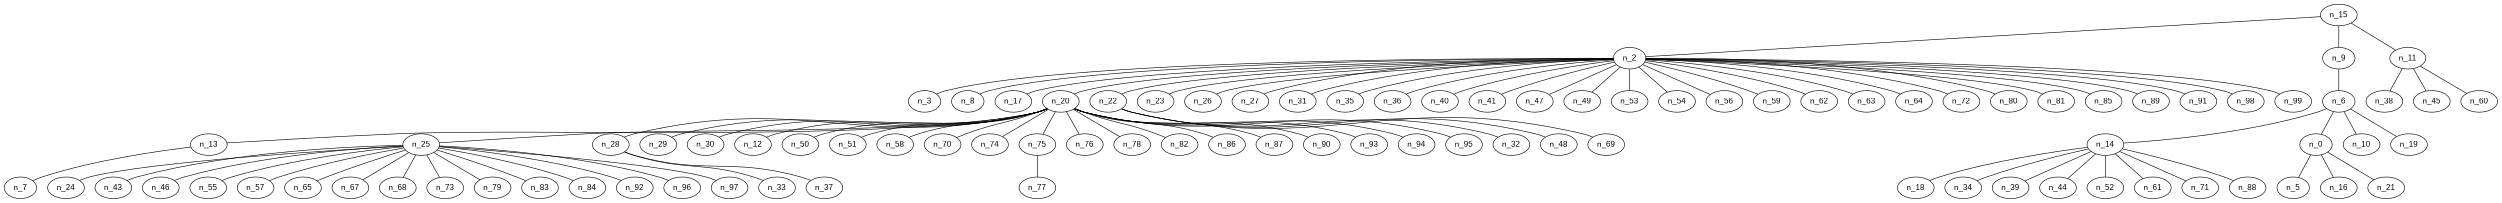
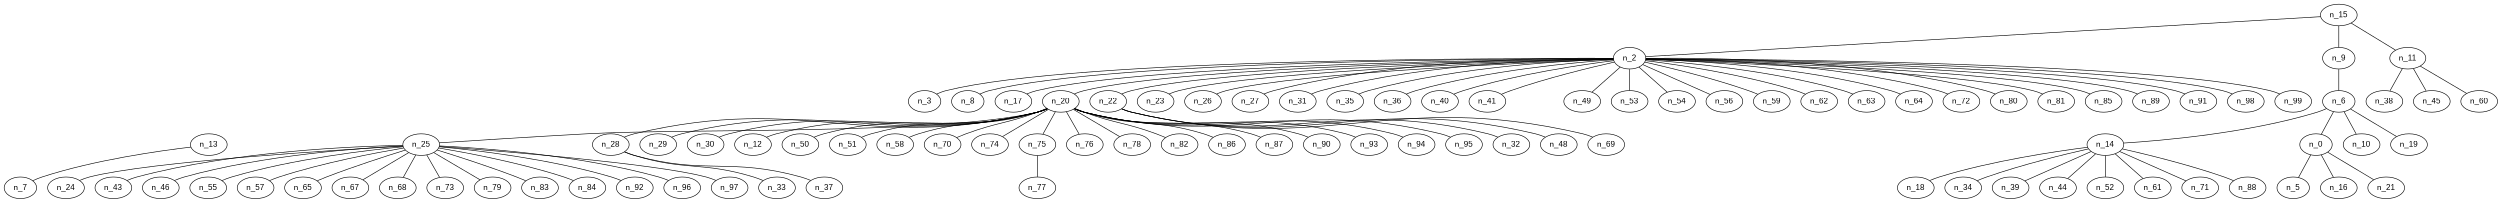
  graph {
    fontname="Liberation Sans"
    node [fontname="Liberation Sans"]
    edge [fontname="Liberation Sans"]
    n_15
    n_2
    n_9
    n_11
    n_3
    n_8
    n_17
    n_20
    n_22
    n_23
    n_26
    n_27
    n_31
    n_35
    n_36
    n_40
    n_41
-   n_47
    n_49
    n_53
    n_54
    n_56
    n_59
    n_62
    n_63
    n_64
    n_72
    n_80
    n_81
    n_85
    n_89
    n_91
    n_98
    n_99
    n_6
    n_38
    n_45
    n_60
    n_14
    n_18
    n_34
    n_39
    n_44
    n_52
    n_61
    n_71
    n_88
    n_13
    n_25
    n_28
    n_29
    n_30
    n53 [label=n_12]
    n_50
    n_51
    n_58
    n_70
    n_74
    n_75
    n_76
    n_78
    n_82
    n_86
    n_87
    n_90
    n_93
    n_94
    n_95
    n_32
    n_48
    n_69
    n_0
    n_10
    n_19
    n_7
    n_24
    n_43
    n_46
    n_55
    n_57
    n_65
    n_67
    n_68
    n_73
    n_79
    n_83
    n_84
    n_92
    n_96
    n_97
    n_33
    n_37
    n_77
    n_5
    n_16
    n_21
    n_15 -- n_2
    n_15 -- n_9
    n_15 -- n_11
    n_2 -- n_3
    n_2 -- n_8
    n_2 -- n_17
    n_2 -- n_20
    n_2 -- n_22
    n_2 -- n_23
    n_2 -- n_26
    n_2 -- n_27
    n_2 -- n_31
    n_2 -- n_35
    n_2 -- n_36
    n_2 -- n_40
    n_2 -- n_41
-   n_2 -- n_47
    n_2 -- n_49
    n_2 -- n_53
    n_2 -- n_54
    n_2 -- n_56
    n_2 -- n_59
    n_2 -- n_62
    n_2 -- n_63
    n_2 -- n_64
    n_2 -- n_72
    n_2 -- n_80
    n_2 -- n_81
    n_2 -- n_85
    n_2 -- n_89
    n_2 -- n_91
    n_2 -- n_98
    n_2 -- n_99
    n_9 -- n_6
    n_11 -- n_38
    n_11 -- n_45
    n_11 -- n_60
-   n_20 -- n_13
    n_20 -- n_25
    n_20 -- n_28
    n_20 -- n_29
    n_20 -- n_30
    n_20 -- n53
    n_20 -- n_50
    n_20 -- n_51
    n_20 -- n_58
    n_20 -- n_70
    n_20 -- n_74
    n_20 -- n_75
    n_20 -- n_76
    n_20 -- n_78
    n_20 -- n_82
    n_20 -- n_86
    n_20 -- n_87
    n_20 -- n_90
    n_20 -- n_93
    n_20 -- n_94
    n_20 -- n_95
    n_22 -- n_32
    n_22 -- n_48
    n_22 -- n_69
    n_6 -- n_14
    n_6 -- n_0
    n_6 -- n_10
    n_6 -- n_19
    n_14 -- n_18
    n_14 -- n_34
    n_14 -- n_39
    n_14 -- n_44
    n_14 -- n_52
    n_14 -- n_61
    n_14 -- n_71
    n_14 -- n_88
    n_13 -- n_7
    n_25 -- n_24
    n_25 -- n_43
    n_25 -- n_46
    n_25 -- n_55
    n_25 -- n_57
    n_25 -- n_65
    n_25 -- n_67
    n_25 -- n_68
    n_25 -- n_73
    n_25 -- n_79
    n_25 -- n_83
    n_25 -- n_84
    n_25 -- n_92
    n_25 -- n_96
    n_25 -- n_97
    n_28 -- n_33
    n_28 -- n_37
    n_75 -- n_77
    n_0 -- n_5
    n_0 -- n_16
    n_0 -- n_21
  }
